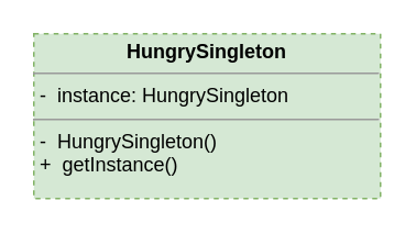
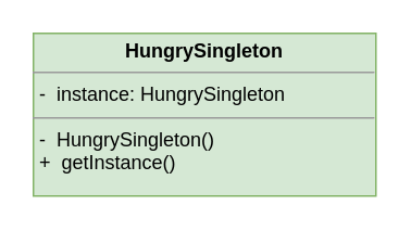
  <mxCell id="0" />
  <mxCell id="1" parent="0" />
- <mxCell id="2" value="&lt;p style=&quot;text-align: center ; margin: 4px 0px 0px&quot;&gt;&lt;b&gt;HungrySingleton&lt;/b&gt;&lt;br&gt;&lt;/p&gt;&lt;hr size=&quot;1&quot;&gt;&lt;p style=&quot;margin: 0px ; margin-left: 4px&quot;&gt;-&amp;nbsp; instance: HungrySingleton&lt;/p&gt;&lt;hr size=&quot;1&quot;&gt;&lt;p style=&quot;margin: 0px ; margin-left: 4px&quot;&gt;-&amp;nbsp; HungrySingleton()&lt;/p&gt;&lt;p style=&quot;margin: 0px ; margin-left: 4px&quot;&gt;&lt;span&gt;+&amp;nbsp; getInstance()&lt;/span&gt;&lt;/p&gt;" style="verticalAlign=top;align=left;overflow=fill;fontSize=12;fontFamily=Helvetica;html=1;fillColor=#d5e8d4;strokeColor=#82b366;dashed=1;" vertex="1" parent="1"><mxGeometry x="20" y="20" width="210" height="100" as="geometry" /></mxCell>
+ <mxCell id="2" value="&lt;p style=&quot;text-align: center ; margin: 4px 0px 0px&quot;&gt;&lt;b&gt;HungrySingleton&lt;/b&gt;&lt;br&gt;&lt;/p&gt;&lt;hr size=&quot;1&quot;&gt;&lt;p style=&quot;margin: 0px ; margin-left: 4px&quot;&gt;-&amp;nbsp; instance: HungrySingleton&lt;/p&gt;&lt;hr size=&quot;1&quot;&gt;&lt;p style=&quot;margin: 0px ; margin-left: 4px&quot;&gt;-&amp;nbsp; HungrySingleton()&lt;/p&gt;&lt;p style=&quot;margin: 0px ; margin-left: 4px&quot;&gt;&lt;span&gt;+&amp;nbsp; getInstance()&lt;/span&gt;&lt;/p&gt;" style="verticalAlign=top;align=left;overflow=fill;fontSize=12;fontFamily=Helvetica;html=1;fillColor=#d5e8d4;strokeColor=#82b366;" vertex="1" parent="1"><mxGeometry x="20" y="20" width="210" height="100" as="geometry" /></mxCell>
